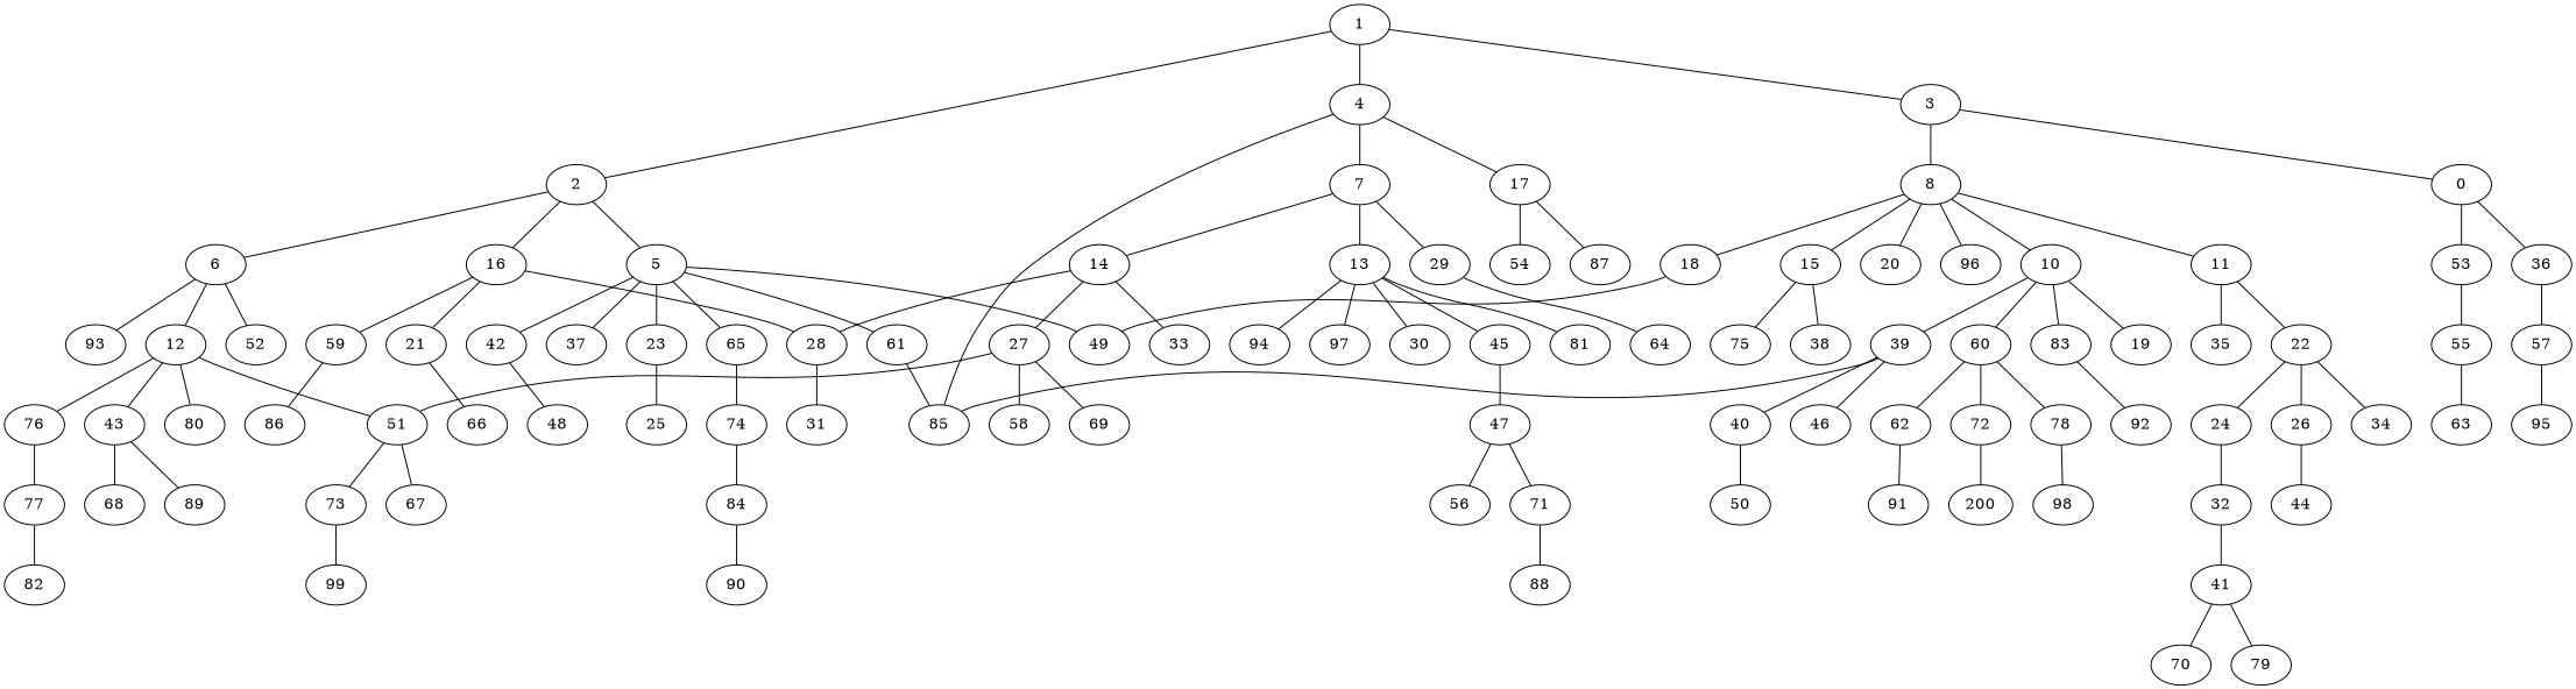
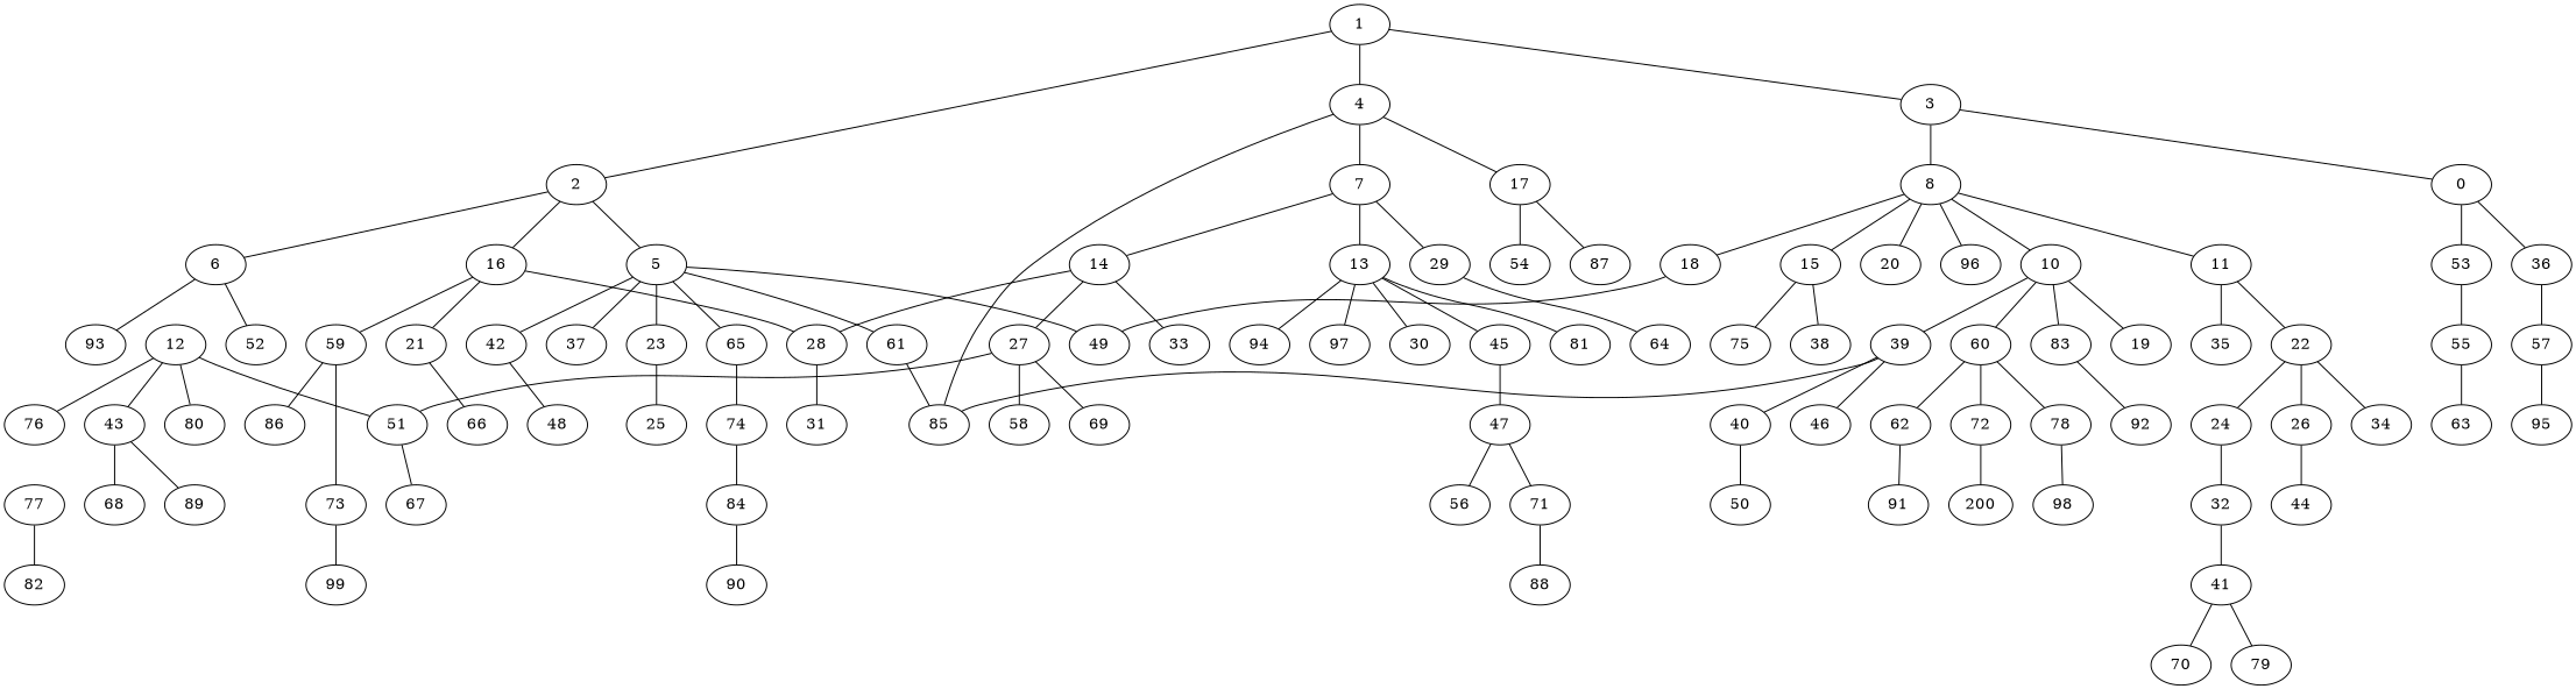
  graph {
    1
    2
    3
    4
    5
    6
    16
    8
    n9 [label=0]
    7
    17
    85
    23
    37
    42
    49
    61
    65
    12
    52
    93
    28
    21
    59
    10
    11
    15
    18
    20
    96
    36
    53
    13
    14
    29
    54
    87
    25
    48
    74
    43
    51
    76
    80
    31
    66
    73
    86
    19
    39
    60
    83
    22
    35
    38
    75
    57
    55
    30
    45
    81
    94
    97
    27
    33
    64
    84
    68
    89
    67
    77
    47
    58
    69
    40
    46
    62
    72
    78
    92
    24
    26
    34
    95
    63
    50
    91
    n88 [label=200]
    98
    32
    44
    82
    56
    71
    99
    41
    70
    79
    88
    90
    1 -- 2
    1 -- 3
    1 -- 4
    2 -- 5
    2 -- 6
    2 -- 16
    3 -- 8
    3 -- n9
    4 -- 7
    4 -- 17
    4 -- 85
    5 -- 23
    5 -- 37
    5 -- 42
    5 -- 49
    5 -- 61
    5 -- 65
-   6 -- 12
    6 -- 52
    6 -- 93
    16 -- 28
    16 -- 21
    16 -- 59
    8 -- 10
    8 -- 11
    8 -- 15
    8 -- 18
    8 -- 20
    8 -- 96
    n9 -- 36
    n9 -- 53
    7 -- 13
    7 -- 14
    7 -- 29
    17 -- 54
    17 -- 87
    23 -- 25
    42 -- 48
    61 -- 85
    65 -- 74
    12 -- 43
    12 -- 51
    12 -- 76
    12 -- 80
    28 -- 31
    21 -- 66
-   51 -- 73
+   59 -- 73
    59 -- 86
    10 -- 19
    10 -- 39
    10 -- 60
    10 -- 83
    11 -- 22
    11 -- 35
    15 -- 38
    15 -- 75
    18 -- 49
    36 -- 57
    53 -- 55
    13 -- 30
    13 -- 45
    13 -- 81
    13 -- 94
    13 -- 97
    14 -- 28
    14 -- 27
    14 -- 33
    29 -- 64
    74 -- 84
    43 -- 68
    43 -- 89
    51 -- 67
-   76 -- 77
    73 -- 99
    39 -- 85
    39 -- 40
    39 -- 46
    60 -- 62
    60 -- 72
    60 -- 78
    83 -- 92
    22 -- 24
    22 -- 26
    22 -- 34
    57 -- 95
    55 -- 63
    45 -- 47
    27 -- 51
    27 -- 58
    27 -- 69
    84 -- 90
    77 -- 82
    47 -- 56
    47 -- 71
    40 -- 50
    62 -- 91
    72 -- n88
    78 -- 98
    24 -- 32
    26 -- 44
    32 -- 41
    71 -- 88
    41 -- 70
    41 -- 79
  }
